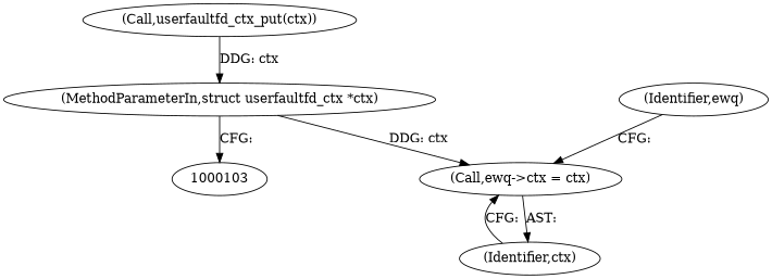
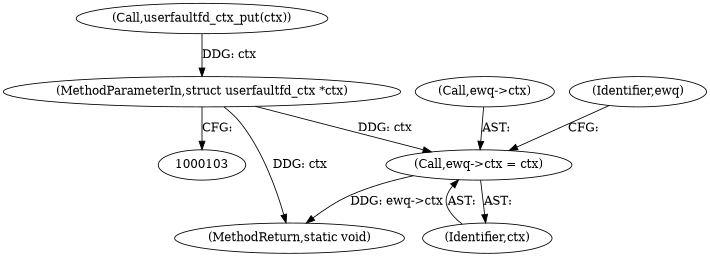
  digraph {
    n1 [label="(Call,ewq->ctx = ctx)"]
    n2 [label="(Identifier,ctx)"]
+   n3 [label="(MethodReturn,static void)"]
    n4 [label="(MethodParameterIn,struct userfaultfd_ctx *ctx)"]
    1000103
    n6 [label="(Call,userfaultfd_ctx_put(ctx))"]
+   n7 [label="(Call,ewq->ctx)"]
    n8 [label="(Identifier,ewq)"]
    n1 -> n2 [label="AST: "]
-   n2 -> n1 [label="CFG: "]
+   n1 -> n3 [label="DDG: ewq->ctx"]
+   n2 -> n1 [label="AST: "]
    n4 -> n1 [label="DDG: ctx"]
+   n4 -> n3 [label="DDG: ctx"]
    n4 -> 1000103 [label="CFG: "]
    n6 -> n4 [label="DDG: ctx"]
+   n7 -> n1 [label="AST: "]
    n8 -> n1 [label="CFG: "]
  }
